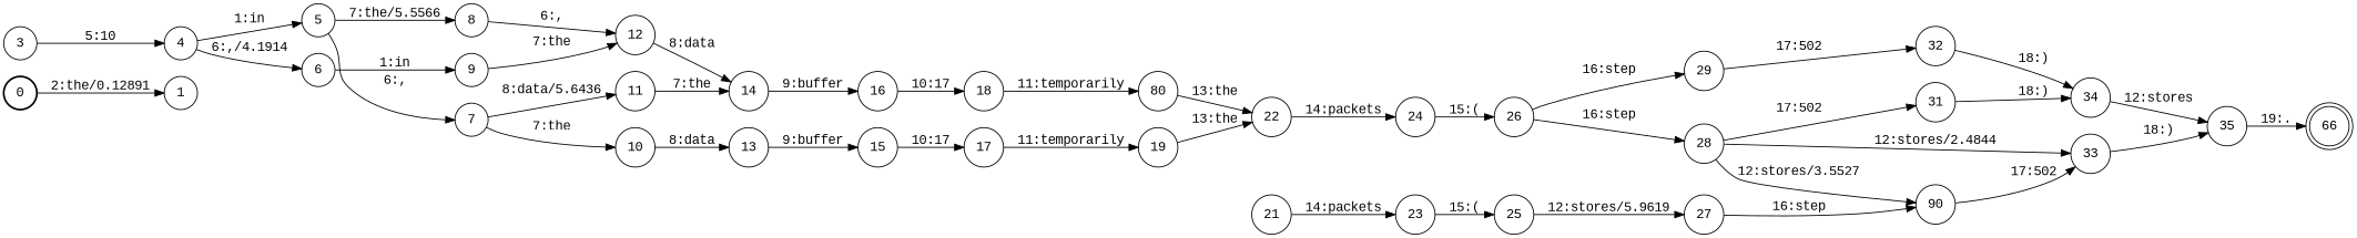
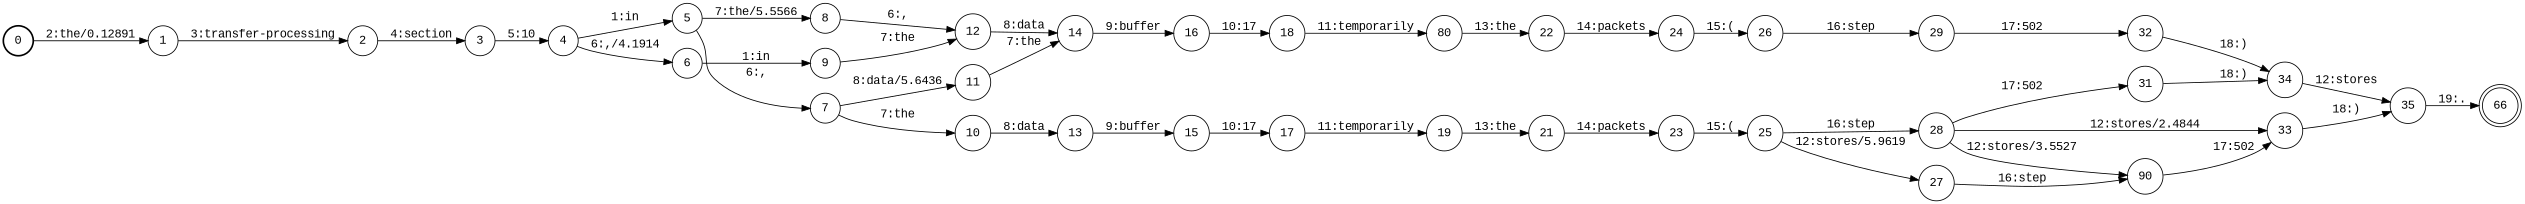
  digraph {
    fontname="Liberation Mono"
    nodesep=0.25
    rankdir=LR
    ranksep=0.4
    node [fontname="Liberation Mono" fontsize=14 shape=circle style=solid]
    edge [fontname="Liberation Mono" fontsize=14]
    n1 [label=0 style=bold]
    n2 [label=1]
+   n3 [label=2]
    n4 [label=3]
    n5 [label=4]
    n6 [label=5]
    n7 [label=6]
    n8 [label=8]
    n9 [label=7]
    n10 [label=9]
    n11 [label=12]
    n12 [label=10]
    n13 [label=11]
    n14 [label=14]
    n15 [label=13]
    n16 [label=15]
    n17 [label=16]
    n18 [label=17]
    n19 [label=18]
    n20 [label=19]
    n21 [label=80]
    n22 [label=21]
    n23 [label=22]
    n24 [label=23]
    n25 [label=24]
    n26 [label=25]
    n27 [label=26]
    n28 [label=27]
    n29 [label=28]
    n30 [label=29]
    n31 [label=90]
    n32 [label=31]
    n33 [label=33]
    n34 [label=32]
    n35 [label=34]
    n36 [label=35]
    n37 [label=66 shape=doublecircle]
    n1 -> n2 [label="2:the/0.12891"]
+   n2 -> n3 [label="3:transfer-processing"]
+   n3 -> n4 [label="4:section"]
    n4 -> n5 [label="5:10"]
    n5 -> n6 [label="1:in"]
    n5 -> n7 [label="6:,/4.1914"]
    n6 -> n8 [label="7:the/5.5566"]
    n6 -> n9 [label="6:,"]
    n7 -> n10 [label="1:in"]
    n8 -> n11 [label="6:,"]
    n9 -> n12 [label="7:the"]
    n9 -> n13 [label="8:data/5.6436"]
    n10 -> n11 [label="7:the"]
    n11 -> n14 [label="8:data"]
    n12 -> n15 [label="8:data"]
    n13 -> n14 [label="7:the"]
    n14 -> n17 [label="9:buffer"]
    n15 -> n16 [label="9:buffer"]
    n16 -> n18 [label="10:17"]
    n17 -> n19 [label="10:17"]
    n18 -> n20 [label="11:temporarily"]
    n19 -> n21 [label="11:temporarily"]
-   n20 -> n23 [label="13:the"]
+   n20 -> n22 [label="13:the"]
    n21 -> n23 [label="13:the"]
    n22 -> n24 [label="14:packets"]
    n23 -> n25 [label="14:packets"]
    n24 -> n26 [label="15:("]
    n25 -> n27 [label="15:("]
    n26 -> n28 [label="12:stores/5.9619"]
-   n27 -> n29 [label="16:step"]
+   n26 -> n29 [label="16:step"]
    n27 -> n30 [label="16:step"]
    n28 -> n31 [label="16:step"]
    n29 -> n31 [label="12:stores/3.5527"]
    n29 -> n32 [label="17:502"]
    n29 -> n33 [label="12:stores/2.4844"]
    n30 -> n34 [label="17:502"]
    n31 -> n33 [label="17:502"]
    n32 -> n35 [label="18:)"]
    n33 -> n36 [label="18:)"]
    n34 -> n35 [label="18:)"]
    n35 -> n36 [label="12:stores"]
    n36 -> n37 [label="19:."]
  }
